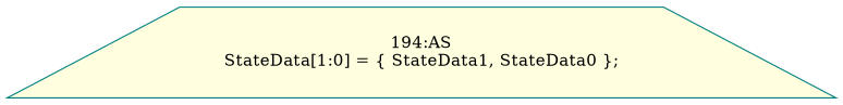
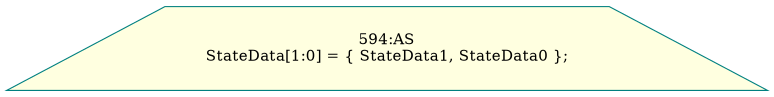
  strict digraph {
    fontname="DejaVu Serif"
-   n1 [ast="<pyverilog.vparser.ast.Assign object at 0x7fb430332790>" def_var="['StateData']" fillcolor=lightyellow label="194:AS\nStateData[1:0] = { StateData1, StateData0 };" statements="[]" style=filled typ=Assign use_var="['StateData1', 'StateData0']" color=teal shape=trapezium fontname="DejaVu Serif"]
+   n1 [ast="<pyverilog.vparser.ast.Assign object at 0x7fb430332790>" def_var="['StateData']" fillcolor=lightyellow label="594:AS\nStateData[1:0] = { StateData1, StateData0 };" statements="[]" style=filled typ=Assign use_var="['StateData1', 'StateData0']" color=teal shape=trapezium fontname="DejaVu Serif"]
  }
